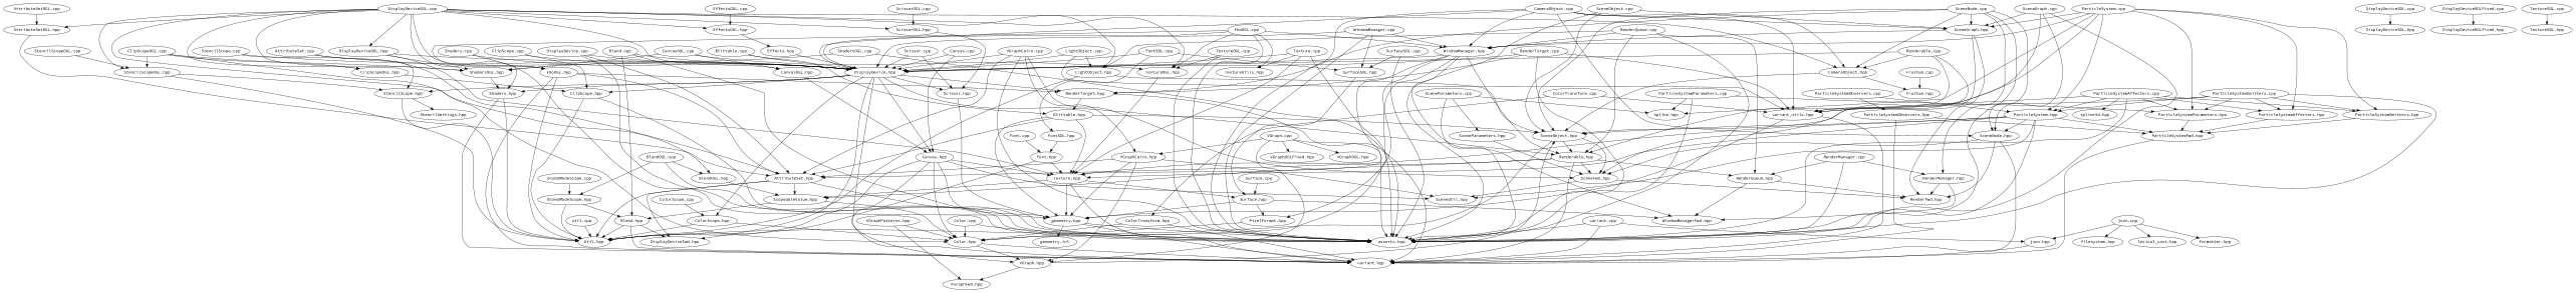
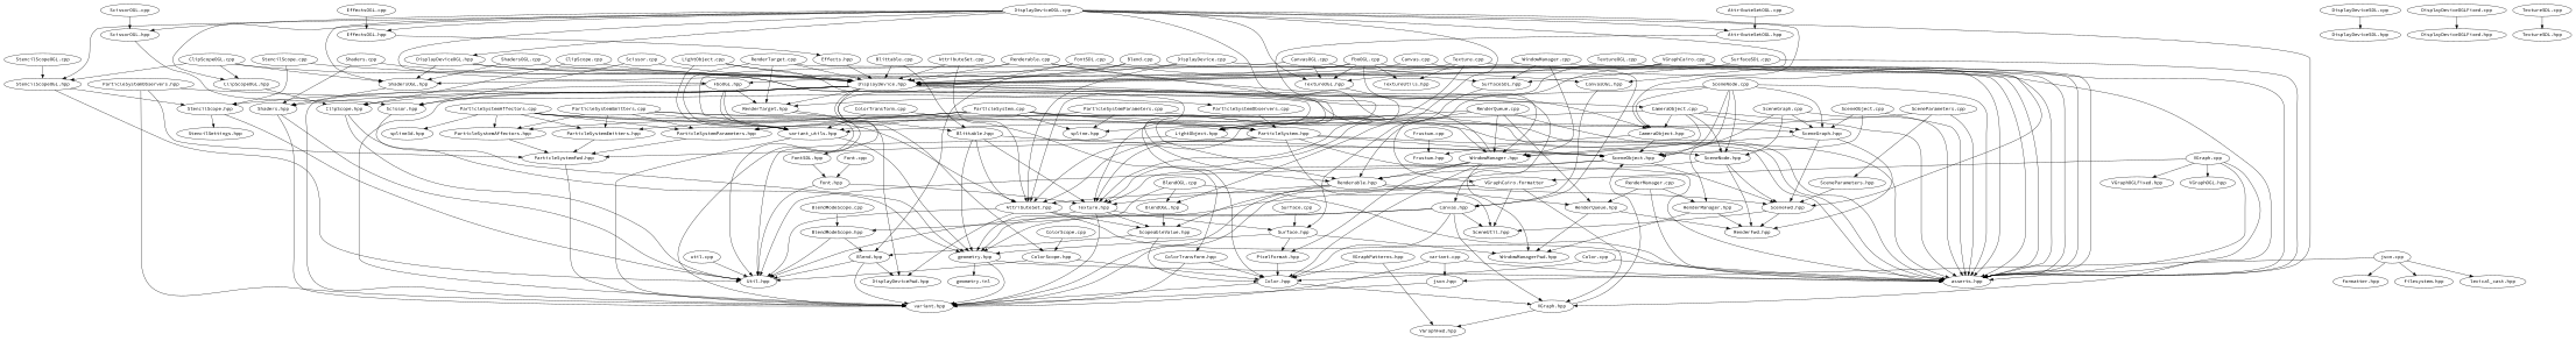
  digraph {
    clusterrank=local
    fontname="Source Code Pro"
    fontsize=16
    node [fontname="Source Code Pro"]
    edge [fontname="Source Code Pro"]
    "DisplayDeviceOGL.cpp"
    "EffectsOGL.hpp"
    "asserts.hpp"
    "LightObject.hpp"
    "StencilScopeOGL.hpp"
    "CameraObject.hpp"
    "DisplayDeviceOGL.hpp"
    "ScissorOGL.hpp"
    "FboOGL.hpp"
    "BlendOGL.hpp"
    "TextureOGL.hpp"
    "ShadersOGL.hpp"
    "ClipScopeOGL.hpp"
    "CanvasOGL.hpp"
    "AttributeSetOGL.hpp"
    "Effects.hpp"
    "SceneObject.hpp"
    "Util.hpp"
    "StencilScope.hpp"
    "Frustum.hpp"
    "DisplayDevice.hpp"
    "Texture.hpp"
    "Scissor.hpp"
    "variant.hpp"
    "RenderTarget.hpp"
    "AttributeSet.hpp"
    "ScopeableValue.hpp"
    "Shaders.hpp"
    "ClipScope.hpp"
    "Canvas.hpp"
    "Renderable.hpp"
    "ColorScope.hpp"
    "DisplayDeviceFwd.hpp"
    "SceneFwd.hpp"
    "RenderQueue.hpp"
    "geometry.hpp"
    "Color.hpp"
    "StencilSettings.hpp"
    "Blittable.hpp"
    "SceneUtil.hpp"
    "VGraph.hpp"
    "Surface.hpp"
    "Blend.hpp"
    "RenderFwd.hpp"
    "WindowManagerFwd.hpp"
    "Renderable.cpp"
    "variant_utils.hpp"
    "geometry.inl"
    "ParticleSystem.hpp"
    "ParticleSystemFwd.hpp"
    "SceneNode.hpp"
    "PixelFormat.hpp"
    "DisplayDeviceSDL.cpp"
    "DisplayDeviceSDL.hpp"
    "SceneObject.cpp"
    "SceneGraph.hpp"
    "WindowManager.hpp"
    "SurfaceSDL.cpp"
    "SurfaceSDL.hpp"
    "RenderQueue.cpp"
    "ClipScopeOGL.cpp"
    "variant.cpp"
    "json.hpp"
    "Font.hpp"
    "ColorTransform.hpp"
    "ClipScope.cpp"
    "BlendOGL.cpp"
    "BlendModeScope.hpp"
    "SceneNode.cpp"
    "RenderManager.hpp"
    "ParticleSystemEmitters.hpp"
    "SceneParameters.cpp"
    "spline.hpp"
    "SceneParameters.hpp"
    "VGraphPatterns.hpp"
    "VGraphFwd.hpp"
    "VGraphCairo.cpp"
-   "VGraphCairo.hpp"
+   "VGraphCairo.hpp" [label="VGraphCairo.formatter"]
    "ParticleSystemAffectors.cpp"
    "ParticleSystemAffectors.hpp"
    "ParticleSystemParameters.hpp"
    "spline3d.hpp"
    "ParticleSystemParameters.cpp"
    "DisplayDeviceOGLFixed.cpp"
    "DisplayDeviceOGLFixed.hpp"
    "Shaders.cpp"
    "ParticleSystemObservers.hpp"
    "Blend.cpp"
    "Color.cpp"
    "Canvas.cpp"
    "DisplayDevice.cpp"
    "FboOGL.cpp"
    "TextureUtils.hpp"
    "json.cpp"
    "filesystem.hpp"
    "lexical_cast.hpp"
    "formatter.hpp"
    "ParticleSystem.cpp"
    "Scissor.cpp"
    "ParticleSystemObservers.cpp"
    "TextureOGL.cpp"
    "AttributeSet.cpp"
    "SceneGraph.cpp"
    "RenderManager.cpp"
    "Blittable.cpp"
    "ShadersOGL.cpp"
    "WindowManager.cpp"
    "Texture.cpp"
    "VGraph.cpp"
    "VGraphOGLFixed.hpp"
    "VGraphOGL.hpp"
    "TextureSDL.cpp"
    "TextureSDL.hpp"
    "Surface.cpp"
    "CanvasOGL.cpp"
    "RenderTarget.cpp"
    "CameraObject.cpp"
    "EffectsOGL.cpp"
    "ParticleSystemEmitters.cpp"
    "BlendModeScope.cpp"
    "LightObject.cpp"
    "FontSDL.cpp"
    "FontSDL.hpp"
    "ColorScope.cpp"
    "util.cpp"
    "StencilScopeOGL.cpp"
    "StencilScope.cpp"
    "AttributeSetOGL.cpp"
    "ScissorOGL.cpp"
    "Frustum.cpp"
    "Font.cpp"
    "ColorTransform.cpp"
    "DisplayDeviceOGL.cpp" -> "EffectsOGL.hpp"
    "DisplayDeviceOGL.cpp" -> "asserts.hpp"
    "DisplayDeviceOGL.cpp" -> "LightObject.hpp"
    "DisplayDeviceOGL.cpp" -> "StencilScopeOGL.hpp"
    "DisplayDeviceOGL.cpp" -> "CameraObject.hpp"
    "DisplayDeviceOGL.cpp" -> "DisplayDeviceOGL.hpp"
    "DisplayDeviceOGL.cpp" -> "ScissorOGL.hpp"
    "DisplayDeviceOGL.cpp" -> "FboOGL.hpp"
    "DisplayDeviceOGL.cpp" -> "BlendOGL.hpp"
    "DisplayDeviceOGL.cpp" -> "TextureOGL.hpp"
    "DisplayDeviceOGL.cpp" -> "ShadersOGL.hpp"
    "DisplayDeviceOGL.cpp" -> "ClipScopeOGL.hpp"
    "DisplayDeviceOGL.cpp" -> "CanvasOGL.hpp"
    "DisplayDeviceOGL.cpp" -> "AttributeSetOGL.hpp"
    "EffectsOGL.hpp" -> "Effects.hpp"
    "LightObject.hpp" -> "SceneObject.hpp"
    "LightObject.hpp" -> "Util.hpp"
    "StencilScopeOGL.hpp" -> "Util.hpp"
    "StencilScopeOGL.hpp" -> "StencilScope.hpp"
    "CameraObject.hpp" -> "SceneObject.hpp"
    "CameraObject.hpp" -> "Frustum.hpp"
    "DisplayDeviceOGL.hpp" -> "ShadersOGL.hpp"
    "DisplayDeviceOGL.hpp" -> "DisplayDevice.hpp"
    "DisplayDeviceOGL.hpp" -> "Texture.hpp"
    "ScissorOGL.hpp" -> "Scissor.hpp"
    "FboOGL.hpp" -> "Util.hpp"
    "FboOGL.hpp" -> "variant.hpp"
    "FboOGL.hpp" -> "RenderTarget.hpp"
    "FboOGL.hpp" -> "AttributeSet.hpp"
    "BlendOGL.hpp" -> "ScopeableValue.hpp"
    "TextureOGL.hpp" -> "Texture.hpp"
    "ShadersOGL.hpp" -> "Shaders.hpp"
    "ClipScopeOGL.hpp" -> "ClipScope.hpp"
    "CanvasOGL.hpp" -> "Canvas.hpp"
    "AttributeSetOGL.hpp" -> "AttributeSet.hpp"
    "Effects.hpp" -> "DisplayDevice.hpp"
    "SceneObject.hpp" -> "Util.hpp"
    "SceneObject.hpp" -> "Renderable.hpp"
    "SceneObject.hpp" -> "SceneFwd.hpp"
    "StencilScope.hpp" -> "Util.hpp"
    "StencilScope.hpp" -> "StencilSettings.hpp"
    "DisplayDevice.hpp" -> "StencilScope.hpp"
    "DisplayDevice.hpp" -> "Scissor.hpp"
    "DisplayDevice.hpp" -> "variant.hpp"
    "DisplayDevice.hpp" -> "RenderTarget.hpp"
    "DisplayDevice.hpp" -> "Shaders.hpp"
    "DisplayDevice.hpp" -> "ClipScope.hpp"
    "DisplayDevice.hpp" -> "Canvas.hpp"
    "DisplayDevice.hpp" -> "Renderable.hpp"
    "DisplayDevice.hpp" -> "ColorScope.hpp"
    "DisplayDevice.hpp" -> "DisplayDeviceFwd.hpp"
    "Texture.hpp" -> "variant.hpp"
    "Texture.hpp" -> "ScopeableValue.hpp"
    "Texture.hpp" -> "geometry.hpp"
    "Texture.hpp" -> "Surface.hpp"
    "Scissor.hpp" -> "geometry.hpp"
    "RenderTarget.hpp" -> "variant.hpp"
    "RenderTarget.hpp" -> "Blittable.hpp"
    "AttributeSet.hpp" -> "asserts.hpp"
    "AttributeSet.hpp" -> "Util.hpp"
    "AttributeSet.hpp" -> "ScopeableValue.hpp"
    "AttributeSet.hpp" -> "DisplayDeviceFwd.hpp"
    "ScopeableValue.hpp" -> "Color.hpp"
    "ScopeableValue.hpp" -> "Blend.hpp"
    "Shaders.hpp" -> "Util.hpp"
    "Shaders.hpp" -> "variant.hpp"
    "ClipScope.hpp" -> "Util.hpp"
    "ClipScope.hpp" -> "geometry.hpp"
    "Canvas.hpp" -> "Util.hpp"
-   "Canvas.hpp" -> "Texture.hpp"
    "Canvas.hpp" -> "geometry.hpp"
    "Canvas.hpp" -> "Color.hpp"
    "Canvas.hpp" -> "SceneUtil.hpp"
    "Canvas.hpp" -> "VGraph.hpp"
    "Renderable.hpp" -> "Texture.hpp"
    "Renderable.hpp" -> "variant.hpp"
    "Renderable.hpp" -> "ScopeableValue.hpp"
    "Renderable.hpp" -> "SceneFwd.hpp"
    "Renderable.hpp" -> "RenderQueue.hpp"
    "ColorScope.hpp" -> "Util.hpp"
    "ColorScope.hpp" -> "Color.hpp"
    "SceneFwd.hpp" -> "SceneUtil.hpp"
    "SceneFwd.hpp" -> "RenderFwd.hpp"
    "RenderQueue.hpp" -> "RenderFwd.hpp"
    "RenderQueue.hpp" -> "WindowManagerFwd.hpp"
    "geometry.hpp" -> "asserts.hpp"
    "geometry.hpp" -> "variant.hpp"
    "geometry.hpp" -> "geometry.inl"
    "Color.hpp" -> "variant.hpp"
    "Color.hpp" -> "VGraph.hpp"
    "Blittable.hpp" -> "SceneObject.hpp"
    "Blittable.hpp" -> "Texture.hpp"
    "Blittable.hpp" -> "AttributeSet.hpp"
    "Blittable.hpp" -> "geometry.hpp"
    "VGraph.hpp" -> "SceneObject.hpp"
    "VGraph.hpp" -> "VGraphFwd.hpp"
    "Surface.hpp" -> "geometry.hpp"
    "Surface.hpp" -> "WindowManagerFwd.hpp"
    "Surface.hpp" -> "PixelFormat.hpp"
    "Blend.hpp" -> "Util.hpp"
    "Blend.hpp" -> "variant.hpp"
    "Blend.hpp" -> "DisplayDeviceFwd.hpp"
    "Renderable.cpp" -> "CameraObject.hpp"
    "Renderable.cpp" -> "DisplayDevice.hpp"
    "Renderable.cpp" -> "Renderable.hpp"
    "Renderable.cpp" -> "variant_utils.hpp"
    "variant_utils.hpp" -> "variant.hpp"
    "variant_utils.hpp" -> "geometry.hpp"
    "ParticleSystem.hpp" -> "asserts.hpp"
    "ParticleSystem.hpp" -> "SceneObject.hpp"
    "ParticleSystem.hpp" -> "Texture.hpp"
    "ParticleSystem.hpp" -> "AttributeSet.hpp"
    "ParticleSystem.hpp" -> "SceneUtil.hpp"
    "ParticleSystem.hpp" -> "ParticleSystemFwd.hpp"
    "ParticleSystem.hpp" -> "SceneNode.hpp"
    "ParticleSystemFwd.hpp" -> "variant.hpp"
    "SceneNode.hpp" -> "variant.hpp"
    "SceneNode.hpp" -> "SceneFwd.hpp"
    "SceneNode.hpp" -> "RenderFwd.hpp"
    "PixelFormat.hpp" -> "Color.hpp"
    "DisplayDeviceSDL.cpp" -> "DisplayDeviceSDL.hpp"
    "SceneObject.cpp" -> "asserts.hpp"
    "SceneObject.cpp" -> "SceneObject.hpp"
    "SceneObject.cpp" -> "SceneGraph.hpp"
    "SceneGraph.hpp" -> "SceneFwd.hpp"
    "SceneGraph.hpp" -> "RenderFwd.hpp"
    "SceneGraph.hpp" -> "WindowManager.hpp"
    "WindowManager.hpp" -> "DisplayDevice.hpp"
    "WindowManager.hpp" -> "Texture.hpp"
    "WindowManager.hpp" -> "Renderable.hpp"
    "WindowManager.hpp" -> "Color.hpp"
    "WindowManager.hpp" -> "WindowManagerFwd.hpp"
    "WindowManager.hpp" -> "PixelFormat.hpp"
    "SurfaceSDL.cpp" -> "asserts.hpp"
    "SurfaceSDL.cpp" -> "SurfaceSDL.hpp"
    "SurfaceSDL.hpp" -> "Surface.hpp"
    "RenderQueue.cpp" -> "asserts.hpp"
    "RenderQueue.cpp" -> "LightObject.hpp"
    "RenderQueue.cpp" -> "Renderable.hpp"
    "RenderQueue.cpp" -> "RenderQueue.hpp"
    "RenderQueue.cpp" -> "WindowManager.hpp"
    "ClipScopeOGL.cpp" -> "StencilScopeOGL.hpp"
    "ClipScopeOGL.cpp" -> "ShadersOGL.hpp"
    "ClipScopeOGL.cpp" -> "ClipScopeOGL.hpp"
    "ClipScopeOGL.cpp" -> "Color.hpp"
    "variant.cpp" -> "asserts.hpp"
    "variant.cpp" -> "variant.hpp"
    "variant.cpp" -> "json.hpp"
    "json.hpp" -> "variant.hpp"
    "Font.hpp" -> "Util.hpp"
    "Font.hpp" -> "Texture.hpp"
    "ColorTransform.hpp" -> "variant.hpp"
    "ColorTransform.hpp" -> "Color.hpp"
    "ClipScope.cpp" -> "DisplayDevice.hpp"
    "ClipScope.cpp" -> "ClipScope.hpp"
    "BlendOGL.cpp" -> "asserts.hpp"
    "BlendOGL.cpp" -> "BlendOGL.hpp"
    "BlendOGL.cpp" -> "BlendModeScope.hpp"
    "BlendModeScope.hpp" -> "Util.hpp"
    "BlendModeScope.hpp" -> "Blend.hpp"
    "SceneNode.cpp" -> "asserts.hpp"
    "SceneNode.cpp" -> "CameraObject.hpp"
    "SceneNode.cpp" -> "SceneObject.hpp"
    "SceneNode.cpp" -> "RenderTarget.hpp"
    "SceneNode.cpp" -> "SceneNode.hpp"
    "SceneNode.cpp" -> "SceneGraph.hpp"
    "SceneNode.cpp" -> "RenderManager.hpp"
    "RenderManager.hpp" -> "RenderFwd.hpp"
    "RenderManager.hpp" -> "WindowManagerFwd.hpp"
    "ParticleSystemEmitters.hpp" -> "ParticleSystemFwd.hpp"
    "SceneParameters.cpp" -> "asserts.hpp"
    "SceneParameters.cpp" -> "spline.hpp"
    "SceneParameters.cpp" -> "SceneParameters.hpp"
    "SceneParameters.hpp" -> "SceneFwd.hpp"
    "VGraphPatterns.hpp" -> "Color.hpp"
    "VGraphPatterns.hpp" -> "VGraphFwd.hpp"
    "VGraphCairo.cpp" -> "asserts.hpp"
    "VGraphCairo.cpp" -> "DisplayDevice.hpp"
    "VGraphCairo.cpp" -> "AttributeSet.hpp"
    "VGraphCairo.cpp" -> "SceneFwd.hpp"
    "VGraphCairo.cpp" -> "VGraphCairo.hpp"
    "VGraphCairo.hpp" -> "AttributeSet.hpp"
    "VGraphCairo.hpp" -> "geometry.hpp"
    "VGraphCairo.hpp" -> "SceneUtil.hpp"
    "VGraphCairo.hpp" -> "VGraph.hpp"
    "ParticleSystemAffectors.cpp" -> "asserts.hpp"
    "ParticleSystemAffectors.cpp" -> "variant_utils.hpp"
    "ParticleSystemAffectors.cpp" -> "ParticleSystem.hpp"
    "ParticleSystemAffectors.cpp" -> "ParticleSystemEmitters.hpp"
    "ParticleSystemAffectors.cpp" -> "ParticleSystemAffectors.hpp"
    "ParticleSystemAffectors.cpp" -> "ParticleSystemParameters.hpp"
    "ParticleSystemAffectors.cpp" -> "spline3d.hpp"
    "ParticleSystemAffectors.hpp" -> "ParticleSystemFwd.hpp"
    "ParticleSystemParameters.hpp" -> "ParticleSystemFwd.hpp"
    "ParticleSystemParameters.cpp" -> "asserts.hpp"
    "ParticleSystemParameters.cpp" -> "spline.hpp"
    "ParticleSystemParameters.cpp" -> "ParticleSystemParameters.hpp"
    "DisplayDeviceOGLFixed.cpp" -> "DisplayDeviceOGLFixed.hpp"
    "Shaders.cpp" -> "DisplayDevice.hpp"
    "Shaders.cpp" -> "Shaders.hpp"
    "ParticleSystemObservers.hpp" -> "variant.hpp"
    "ParticleSystemObservers.hpp" -> "ParticleSystemFwd.hpp"
    "Blend.cpp" -> "asserts.hpp"
    "Blend.cpp" -> "DisplayDevice.hpp"
    "Blend.cpp" -> "Blend.hpp"
    "Color.cpp" -> "asserts.hpp"
    "Color.cpp" -> "Color.hpp"
    "Canvas.cpp" -> "DisplayDevice.hpp"
    "Canvas.cpp" -> "Canvas.hpp"
    "DisplayDevice.cpp" -> "asserts.hpp"
    "DisplayDevice.cpp" -> "DisplayDevice.hpp"
    "DisplayDevice.cpp" -> "AttributeSet.hpp"
    "FboOGL.cpp" -> "asserts.hpp"
    "FboOGL.cpp" -> "FboOGL.hpp"
    "FboOGL.cpp" -> "TextureOGL.hpp"
    "FboOGL.cpp" -> "DisplayDevice.hpp"
    "FboOGL.cpp" -> "WindowManager.hpp"
    "FboOGL.cpp" -> "TextureUtils.hpp"
    "json.cpp" -> "json.hpp"
    "json.cpp" -> "filesystem.hpp"
    "json.cpp" -> "lexical_cast.hpp"
    "json.cpp" -> "formatter.hpp"
    "ParticleSystem.cpp" -> "variant_utils.hpp"
    "ParticleSystem.cpp" -> "ParticleSystem.hpp"
    "ParticleSystem.cpp" -> "SceneGraph.hpp"
    "ParticleSystem.cpp" -> "WindowManager.hpp"
    "ParticleSystem.cpp" -> "ParticleSystemEmitters.hpp"
    "ParticleSystem.cpp" -> "spline.hpp"
    "ParticleSystem.cpp" -> "ParticleSystemAffectors.hpp"
    "ParticleSystem.cpp" -> "ParticleSystemParameters.hpp"
    "Scissor.cpp" -> "DisplayDevice.hpp"
    "Scissor.cpp" -> "Scissor.hpp"
    "ParticleSystemObservers.cpp" -> "ParticleSystem.hpp"
-   "ParticleSystemObservers.cpp" -> "ParticleSystemObservers.hpp"
+   "ParticleSystemObservers.hpp" -> "ParticleSystemObservers.cpp"
    "TextureOGL.cpp" -> "asserts.hpp"
    "TextureOGL.cpp" -> "TextureOGL.hpp"
    "AttributeSet.cpp" -> "DisplayDevice.hpp"
    "AttributeSet.cpp" -> "AttributeSet.hpp"
    "SceneGraph.cpp" -> "asserts.hpp"
    "SceneGraph.cpp" -> "SceneObject.hpp"
    "SceneGraph.cpp" -> "SceneNode.hpp"
    "SceneGraph.cpp" -> "SceneGraph.hpp"
    "RenderManager.cpp" -> "asserts.hpp"
    "RenderManager.cpp" -> "RenderQueue.hpp"
    "RenderManager.cpp" -> "RenderManager.hpp"
    "Blittable.cpp" -> "DisplayDevice.hpp"
    "Blittable.cpp" -> "Blittable.hpp"
    "ShadersOGL.cpp" -> "asserts.hpp"
    "ShadersOGL.cpp" -> "ShadersOGL.hpp"
    "WindowManager.cpp" -> "asserts.hpp"
    "WindowManager.cpp" -> "DisplayDevice.hpp"
    "WindowManager.cpp" -> "WindowManager.hpp"
    "WindowManager.cpp" -> "SurfaceSDL.hpp"
    "Texture.cpp" -> "asserts.hpp"
    "Texture.cpp" -> "DisplayDevice.hpp"
    "Texture.cpp" -> "Texture.hpp"
    "Texture.cpp" -> "TextureUtils.hpp"
    "VGraph.cpp" -> "asserts.hpp"
    "VGraph.cpp" -> "VGraph.hpp"
    "VGraph.cpp" -> "VGraphCairo.hpp"
    "VGraph.cpp" -> "VGraphOGLFixed.hpp"
    "VGraph.cpp" -> "VGraphOGL.hpp"
    "TextureSDL.cpp" -> "TextureSDL.hpp"
    "Surface.cpp" -> "Surface.hpp"
    "CanvasOGL.cpp" -> "TextureOGL.hpp"
    "CanvasOGL.cpp" -> "ShadersOGL.hpp"
    "CanvasOGL.cpp" -> "CanvasOGL.hpp"
    "RenderTarget.cpp" -> "asserts.hpp"
    "RenderTarget.cpp" -> "DisplayDevice.hpp"
    "RenderTarget.cpp" -> "RenderTarget.hpp"
    "RenderTarget.cpp" -> "variant_utils.hpp"
    "CameraObject.cpp" -> "asserts.hpp"
    "CameraObject.cpp" -> "CameraObject.hpp"
-   "CameraObject.cpp" -> "DisplayDevice.hpp"
+   "DisplayDevice.hpp" -> "CameraObject.cpp"
    "CameraObject.cpp" -> "variant_utils.hpp"
    "CameraObject.cpp" -> "SceneNode.hpp"
    "CameraObject.cpp" -> "SceneGraph.hpp"
    "CameraObject.cpp" -> "WindowManager.hpp"
    "EffectsOGL.cpp" -> "EffectsOGL.hpp"
    "ParticleSystemEmitters.cpp" -> "asserts.hpp"
    "ParticleSystemEmitters.cpp" -> "variant_utils.hpp"
    "ParticleSystemEmitters.cpp" -> "ParticleSystem.hpp"
    "ParticleSystemEmitters.cpp" -> "ParticleSystemEmitters.hpp"
    "ParticleSystemEmitters.cpp" -> "ParticleSystemAffectors.hpp"
    "ParticleSystemEmitters.cpp" -> "ParticleSystemParameters.hpp"
    "BlendModeScope.cpp" -> "BlendModeScope.hpp"
    "LightObject.cpp" -> "LightObject.hpp"
    "LightObject.cpp" -> "DisplayDevice.hpp"
    "LightObject.cpp" -> "variant_utils.hpp"
    "FontSDL.cpp" -> "DisplayDevice.hpp"
    "FontSDL.cpp" -> "SurfaceSDL.hpp"
    "FontSDL.cpp" -> "FontSDL.hpp"
    "FontSDL.hpp" -> "Font.hpp"
    "ColorScope.cpp" -> "ColorScope.hpp"
    "util.cpp" -> "Util.hpp"
    "StencilScopeOGL.cpp" -> "StencilScopeOGL.hpp"
    "StencilScope.cpp" -> "StencilScope.hpp"
    "StencilScope.cpp" -> "DisplayDevice.hpp"
    "AttributeSetOGL.cpp" -> "AttributeSetOGL.hpp"
    "ScissorOGL.cpp" -> "ScissorOGL.hpp"
    "Frustum.cpp" -> "Frustum.hpp"
    "Font.cpp" -> "Font.hpp"
    "ColorTransform.cpp" -> "variant_utils.hpp"
    "ColorTransform.cpp" -> "ColorTransform.hpp"
  }
